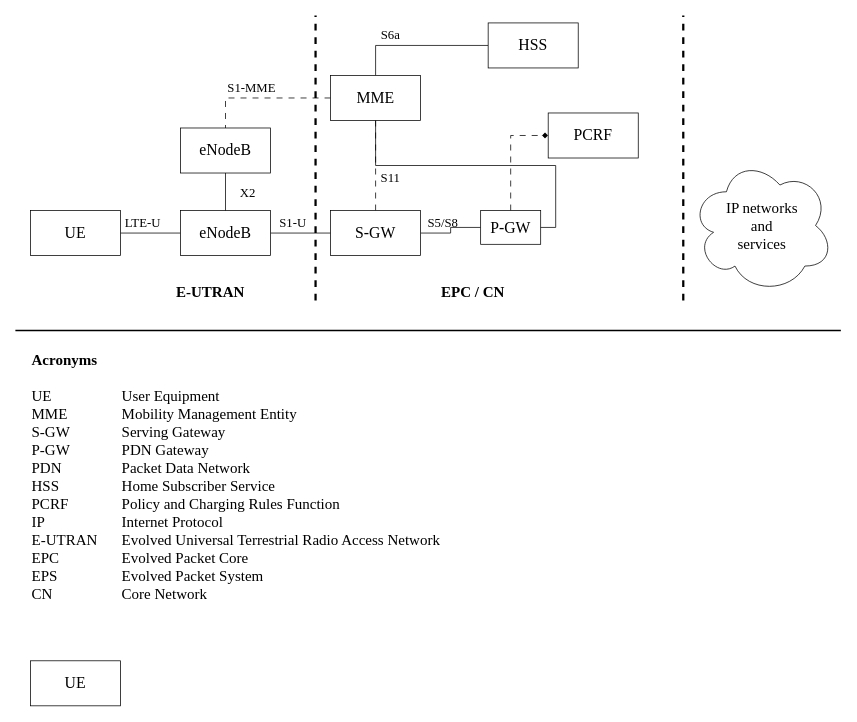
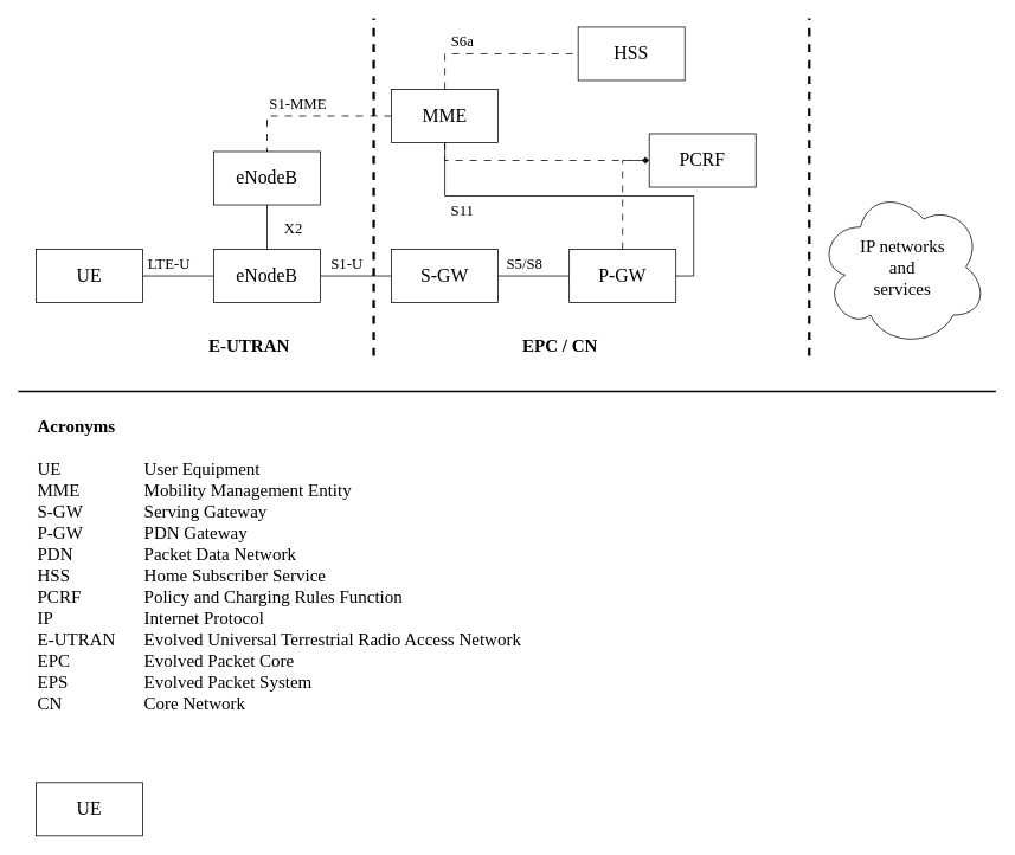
  <mxCell id="0" />
  <mxCell id="1" parent="0" />
  <mxCell id="2" value="S1-MME" style="text;html=1;align=center;verticalAlign=top;whiteSpace=wrap;rounded=0;fontFamily=Times New Roman;fontSize=17;" parent="1" vertex="1"><mxGeometry x="300" y="100" width="70" height="30" as="geometry" /></mxCell>
  <mxCell id="3" style="edgeStyle=orthogonalEdgeStyle;rounded=0;orthogonalLoop=1;jettySize=auto;html=1;exitX=1;exitY=0.5;exitDx=0;exitDy=0;entryX=0;entryY=0.5;entryDx=0;entryDy=0;endArrow=none;startFill=0;fontFamily=Times New Roman;verticalAlign=top;" parent="1" source="4" target="6" edge="1"><mxGeometry relative="1" as="geometry" /></mxCell>
  <mxCell id="4" value="UE" style="rounded=0;whiteSpace=wrap;html=1;fontFamily=Times New Roman;verticalAlign=middle;fontSize=21;" parent="1" vertex="1"><mxGeometry x="40" y="280" width="120" height="60" as="geometry" /></mxCell>
  <mxCell id="5" style="edgeStyle=orthogonalEdgeStyle;rounded=0;orthogonalLoop=1;jettySize=auto;html=1;exitX=1;exitY=0.5;exitDx=0;exitDy=0;entryX=0;entryY=0.5;entryDx=0;entryDy=0;endArrow=none;startFill=0;fontFamily=Times New Roman;verticalAlign=top;" parent="1" source="6" target="12" edge="1"><mxGeometry relative="1" as="geometry" /></mxCell>
  <mxCell id="6" value="eNodeB" style="rounded=0;whiteSpace=wrap;html=1;fontFamily=Times New Roman;verticalAlign=middle;fontSize=21;" parent="1" vertex="1"><mxGeometry x="240" y="280" width="120" height="60" as="geometry" /></mxCell>
- <mxCell id="7" style="edgeStyle=orthogonalEdgeStyle;rounded=0;orthogonalLoop=1;jettySize=auto;html=1;entryX=0.5;entryY=0;entryDx=0;entryDy=0;exitX=0.5;exitY=1;exitDx=0;exitDy=0;dashed=1;dashPattern=8 8;endArrow=none;startFill=0;fontFamily=Times New Roman;verticalAlign=top;" parent="1" source="10" target="12" edge="1"><mxGeometry relative="1" as="geometry"><mxPoint x="490" y="240" as="sourcePoint" /></mxGeometry></mxCell>
- <mxCell id="8" style="edgeStyle=orthogonalEdgeStyle;rounded=0;orthogonalLoop=1;jettySize=auto;html=1;exitX=0.5;exitY=0;exitDx=0;exitDy=0;entryX=0;entryY=0.5;entryDx=0;entryDy=0;dashed=0;dashPattern=8 8;endArrow=none;startFill=0;fontFamily=Times New Roman;verticalAlign=top;" parent="1" source="10" target="15" edge="1"><mxGeometry relative="1" as="geometry" /></mxCell>
+ <mxCell id="7" style="edgeStyle=orthogonalEdgeStyle;rounded=0;orthogonalLoop=1;jettySize=auto;html=1;exitX=0.5;exitY=1;exitDx=0;exitDy=0;dashed=1;dashPattern=8 8;endArrow=none;startFill=0;fontFamily=Times New Roman;verticalAlign=top;" parent="1" source="10" target="16" edge="1"><mxGeometry relative="1" as="geometry"><mxPoint x="490" y="240" as="sourcePoint" /></mxGeometry></mxCell>
+ <mxCell id="8" style="edgeStyle=orthogonalEdgeStyle;rounded=0;orthogonalLoop=1;jettySize=auto;html=1;exitX=0.5;exitY=0;exitDx=0;exitDy=0;entryX=0;entryY=0.5;entryDx=0;entryDy=0;dashed=1;dashPattern=8 8;endArrow=none;startFill=0;fontFamily=Times New Roman;verticalAlign=top;" parent="1" source="10" target="15" edge="1"><mxGeometry relative="1" as="geometry" /></mxCell>
  <mxCell id="9" style="edgeStyle=orthogonalEdgeStyle;rounded=0;orthogonalLoop=1;jettySize=auto;html=1;exitX=0;exitY=0.5;exitDx=0;exitDy=0;entryX=0.5;entryY=0;entryDx=0;entryDy=0;dashed=1;dashPattern=8 8;endArrow=none;startFill=0;" parent="1" source="10" target="30" edge="1"><mxGeometry relative="1" as="geometry" /></mxCell>
  <mxCell id="10" value="MME" style="rounded=0;whiteSpace=wrap;html=1;fontFamily=Times New Roman;verticalAlign=middle;fontSize=21;" parent="1" vertex="1"><mxGeometry x="440" y="100" width="120" height="60" as="geometry" /></mxCell>
  <mxCell id="11" style="edgeStyle=orthogonalEdgeStyle;rounded=0;orthogonalLoop=1;jettySize=auto;html=1;exitX=1;exitY=0.5;exitDx=0;exitDy=0;entryX=0;entryY=0.5;entryDx=0;entryDy=0;endArrow=none;startFill=0;" parent="1" source="12" target="14" edge="1"><mxGeometry relative="1" as="geometry" /></mxCell>
  <mxCell id="12" value="S-GW" style="rounded=0;whiteSpace=wrap;html=1;fontFamily=Times New Roman;verticalAlign=middle;fontSize=21;" parent="1" vertex="1"><mxGeometry x="440" y="280" width="120" height="60" as="geometry" /></mxCell>
  <mxCell id="13" style="edgeStyle=orthogonalEdgeStyle;rounded=0;orthogonalLoop=1;jettySize=auto;html=1;exitX=0.5;exitY=0;exitDx=0;exitDy=0;entryX=0;entryY=0.5;entryDx=0;entryDy=0;dashed=1;dashPattern=8 8;endArrow=diamond;startFill=0;fontFamily=Times New Roman;verticalAlign=top;" parent="1" source="14" target="16" edge="1"><mxGeometry relative="1" as="geometry" /></mxCell>
- <mxCell id="14" value="P-GW" style="rounded=0;whiteSpace=wrap;html=1;fontFamily=Times New Roman;verticalAlign=middle;fontSize=21;" parent="1" vertex="1"><mxGeometry x="640" y="280" width="80" height="45" as="geometry" /></mxCell>
+ <mxCell id="14" value="P-GW" style="rounded=0;whiteSpace=wrap;html=1;fontFamily=Times New Roman;verticalAlign=middle;fontSize=21;" parent="1" vertex="1"><mxGeometry x="640" y="280" width="120" height="60" as="geometry" /></mxCell>
  <mxCell id="15" value="HSS" style="rounded=0;whiteSpace=wrap;html=1;fontFamily=Times New Roman;verticalAlign=middle;fontSize=21;" parent="1" vertex="1"><mxGeometry x="650" y="30" width="120" height="60" as="geometry" /></mxCell>
  <mxCell id="16" value="PCRF" style="rounded=0;whiteSpace=wrap;html=1;fontFamily=Times New Roman;verticalAlign=middle;fontSize=21;" parent="1" vertex="1"><mxGeometry x="730" y="150" width="120" height="60" as="geometry" /></mxCell>
  <mxCell id="17" value="IP networks&lt;div&gt;and&lt;/div&gt;&lt;div&gt;services&lt;/div&gt;" style="ellipse;shape=cloud;whiteSpace=wrap;html=1;fontFamily=Times New Roman;verticalAlign=middle;fontSize=20;" parent="1" vertex="1"><mxGeometry x="920" y="210" width="190" height="180" as="geometry" /></mxCell>
  <mxCell id="18" style="edgeStyle=orthogonalEdgeStyle;rounded=0;orthogonalLoop=1;jettySize=auto;html=1;exitX=1;exitY=0.5;exitDx=0;exitDy=0;endArrow=none;startFill=0;fontFamily=Times New Roman;verticalAlign=top;" parent="1" source="14" target="10" edge="1"><mxGeometry relative="1" as="geometry" /></mxCell>
  <mxCell id="19" value="LTE-U" style="text;html=1;align=center;verticalAlign=top;whiteSpace=wrap;rounded=0;fontFamily=Times New Roman;fontSize=17;" parent="1" vertex="1"><mxGeometry x="160" y="280" width="60" height="30" as="geometry" /></mxCell>
  <mxCell id="20" value="S1-U" style="text;html=1;align=center;verticalAlign=top;whiteSpace=wrap;rounded=0;fontFamily=Times New Roman;fontSize=17;" parent="1" vertex="1"><mxGeometry x="360" y="280" width="60" height="30" as="geometry" /></mxCell>
  <mxCell id="21" value="S6a" style="text;html=1;align=center;verticalAlign=top;whiteSpace=wrap;rounded=0;fontFamily=Times New Roman;fontSize=17;" parent="1" vertex="1"><mxGeometry x="490" y="30" width="60" height="30" as="geometry" /></mxCell>
  <mxCell id="22" value="S11" style="text;html=1;align=center;verticalAlign=top;whiteSpace=wrap;rounded=0;fontFamily=Times New Roman;fontSize=17;" parent="1" vertex="1"><mxGeometry x="490" y="220" width="60" height="30" as="geometry" /></mxCell>
  <mxCell id="23" value="&lt;div&gt;&lt;font&gt;&lt;b&gt;Acronyms&lt;/b&gt;&lt;/font&gt;&lt;/div&gt;&lt;div&gt;&lt;font&gt;&lt;br&gt;&lt;/font&gt;&lt;/div&gt;&lt;font&gt;UE&lt;span style=&quot;white-space: pre;&quot;&gt;&#09;&lt;/span&gt;&lt;span style=&quot;white-space: pre;&quot;&gt;&#09;&lt;span style=&quot;white-space: pre;&quot;&gt;&#09;&lt;/span&gt;&lt;/span&gt;User Equipment&lt;/font&gt;&lt;div&gt;&lt;font&gt;MME&lt;span style=&quot;white-space: pre;&quot;&gt;&#09;&lt;span style=&quot;white-space: pre;&quot;&gt;&#09;&lt;/span&gt;&lt;/span&gt;Mobility Management Entity&lt;/font&gt;&lt;/div&gt;&lt;div&gt;&lt;font&gt;S-GW&lt;span style=&quot;white-space: pre;&quot;&gt;&#09;&lt;span style=&quot;white-space: pre;&quot;&gt;&#09;&lt;/span&gt;&lt;/span&gt;Serving Gateway&lt;/font&gt;&lt;/div&gt;&lt;div&gt;&lt;font&gt;P-GW&lt;span style=&quot;white-space: pre;&quot;&gt;&#09;&lt;span style=&quot;white-space: pre;&quot;&gt;&#09;&lt;/span&gt;&lt;/span&gt;PDN Gateway&lt;/font&gt;&lt;/div&gt;&lt;div&gt;&lt;font&gt;PDN&lt;span style=&quot;white-space: pre;&quot;&gt;&#09;&lt;/span&gt;&lt;span style=&quot;white-space: pre;&quot;&gt;&#09;&lt;/span&gt;Packet Data Network&lt;/font&gt;&lt;/div&gt;&lt;div&gt;&lt;font&gt;HSS&lt;span style=&quot;white-space: pre;&quot;&gt;&#09;&lt;/span&gt;&lt;span style=&quot;white-space: pre;&quot;&gt;&#09;&lt;span style=&quot;white-space: pre;&quot;&gt;&#09;&lt;/span&gt;&lt;/span&gt;Home Subscriber Service&lt;/font&gt;&lt;/div&gt;&lt;div&gt;&lt;font&gt;PCRF&lt;span style=&quot;white-space: pre;&quot;&gt;&#09;&lt;span style=&quot;white-space: pre;&quot;&gt;&#09;&lt;/span&gt;&lt;/span&gt;Policy and Charging Rules Function&lt;/font&gt;&lt;/div&gt;&lt;div&gt;&lt;font&gt;IP&lt;span style=&quot;white-space: pre;&quot;&gt;&#09;&lt;/span&gt;&lt;span style=&quot;white-space: pre;&quot;&gt;&#09;&lt;span style=&quot;white-space: pre;&quot;&gt;&#09;&lt;/span&gt;&lt;/span&gt;Internet Protocol&lt;/font&gt;&lt;/div&gt;&lt;div&gt;&lt;font&gt;E-UTRAN&lt;span style=&quot;white-space: pre;&quot;&gt;&#09;&lt;/span&gt;Evolved Universal Terrestrial Radio Access Network&lt;/font&gt;&lt;/div&gt;&lt;div&gt;&lt;font&gt;EPC&lt;span style=&quot;white-space: pre;&quot;&gt;&#09;&lt;/span&gt;&lt;span style=&quot;white-space: pre;&quot;&gt;&#09;&lt;/span&gt;&lt;span style=&quot;white-space: pre;&quot;&gt;&#09;&lt;/span&gt;Evolved Packet Core&lt;/font&gt;&lt;/div&gt;&lt;div&gt;&lt;font&gt;EPS&lt;span style=&quot;white-space: pre;&quot;&gt;&#09;&lt;/span&gt;&lt;span style=&quot;white-space: pre;&quot;&gt;&#09;&lt;/span&gt;&lt;span style=&quot;white-space: pre;&quot;&gt;&#09;&lt;/span&gt;Evolved Packet System&lt;/font&gt;&lt;/div&gt;&lt;div&gt;&lt;font&gt;CN&lt;span style=&quot;white-space: pre;&quot;&gt;&#09;&lt;/span&gt;&lt;span style=&quot;white-space: pre;&quot;&gt;&#09;&lt;/span&gt;&lt;span style=&quot;white-space: pre;&quot;&gt;&#09;&lt;/span&gt;Core Network&lt;/font&gt;&lt;/div&gt;" style="text;html=1;align=left;verticalAlign=top;whiteSpace=wrap;rounded=0;fontSize=20;fontFamily=Times New Roman;" parent="1" vertex="1"><mxGeometry x="40" y="460" width="600" height="340" as="geometry" /></mxCell>
  <mxCell id="24" value="" style="endArrow=none;dashed=1;html=1;rounded=0;strokeWidth=3;fontFamily=Times New Roman;verticalAlign=top;" parent="1" edge="1"><mxGeometry width="50" height="50" relative="1" as="geometry"><mxPoint x="420" y="400" as="sourcePoint" /><mxPoint x="420" y="20" as="targetPoint" /></mxGeometry></mxCell>
  <mxCell id="25" value="&lt;font&gt;&lt;b&gt;E-UTRAN&lt;/b&gt;&lt;/font&gt;" style="text;html=1;align=center;verticalAlign=top;whiteSpace=wrap;rounded=0;fontFamily=Times New Roman;fontSize=20;" parent="1" vertex="1"><mxGeometry x="220" y="370" width="120" height="30" as="geometry" /></mxCell>
  <mxCell id="26" value="" style="endArrow=none;html=1;rounded=0;strokeWidth=2;fontFamily=Times New Roman;verticalAlign=top;" parent="1" edge="1"><mxGeometry width="50" height="50" relative="1" as="geometry"><mxPoint x="1120" y="440" as="sourcePoint" /><mxPoint x="20" y="440" as="targetPoint" /></mxGeometry></mxCell>
  <mxCell id="27" value="&lt;font&gt;&lt;b&gt;EPC / CN&lt;/b&gt;&lt;/font&gt;" style="text;html=1;align=center;verticalAlign=top;whiteSpace=wrap;rounded=0;fontFamily=Times New Roman;fontSize=20;" parent="1" vertex="1"><mxGeometry x="570" y="370" width="120" height="30" as="geometry" /></mxCell>
  <mxCell id="28" value="" style="endArrow=none;dashed=1;html=1;rounded=0;strokeWidth=3;fontFamily=Times New Roman;verticalAlign=top;" parent="1" edge="1"><mxGeometry width="50" height="50" relative="1" as="geometry"><mxPoint x="910" y="400" as="sourcePoint" /><mxPoint x="910" y="20" as="targetPoint" /></mxGeometry></mxCell>
  <mxCell id="29" style="edgeStyle=orthogonalEdgeStyle;rounded=0;orthogonalLoop=1;jettySize=auto;html=1;exitX=0.5;exitY=1;exitDx=0;exitDy=0;entryX=0.5;entryY=0;entryDx=0;entryDy=0;endArrow=none;startFill=0;" parent="1" source="30" target="6" edge="1"><mxGeometry relative="1" as="geometry" /></mxCell>
  <mxCell id="30" value="eNodeB" style="rounded=0;whiteSpace=wrap;html=1;fontFamily=Times New Roman;verticalAlign=middle;fontSize=21;" parent="1" vertex="1"><mxGeometry x="240" y="170" width="120" height="60" as="geometry" /></mxCell>
  <mxCell id="31" value="X2" style="text;html=1;align=center;verticalAlign=top;whiteSpace=wrap;rounded=0;fontFamily=Times New Roman;fontSize=17;" parent="1" vertex="1"><mxGeometry x="300" y="240" width="60" height="30" as="geometry" /></mxCell>
  <mxCell id="32" value="S5/S8" style="text;html=1;align=center;verticalAlign=top;whiteSpace=wrap;rounded=0;fontFamily=Times New Roman;fontSize=17;" parent="1" vertex="1"><mxGeometry x="560" y="280" width="60" height="30" as="geometry" /></mxCell>
  <mxCell id="33" value="UE" style="rounded=0;whiteSpace=wrap;html=1;fontFamily=Times New Roman;verticalAlign=middle;fontSize=21;" vertex="1" parent="1"><mxGeometry x="40" y="880" width="120" height="60" as="geometry" /></mxCell>
